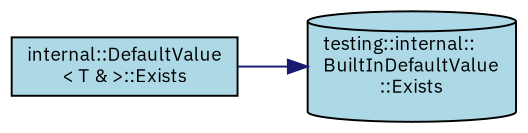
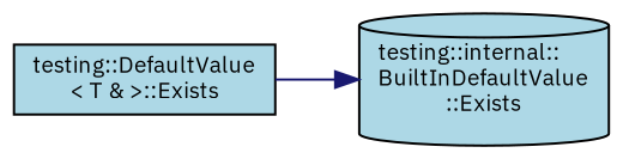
  digraph {
    rankdir=LR
    fontname="IBM Plex Sans"
    node [color=black fillcolor=lightblue fontname="IBM Plex Sans" fontsize=10 style=filled]
-   n1 [fontcolor=black height=0.2 label="internal::DefaultValue\l\< T & \>::Exists" shape=box width=0.4]
+   n1 [fontcolor=black height=0.2 label="testing::DefaultValue\l\< T & \>::Exists" shape=box width=0.4]
    n2 [height=0.2 label="testing::internal::\lBuiltInDefaultValue\l::Exists" shape=cylinder width=0.4]
    n1 -> n2 [color=midnightblue fontname="IBM Plex Sans" fontsize=10 labelfontname=Helvetica labelfontsize=10 style=solid]
  }
